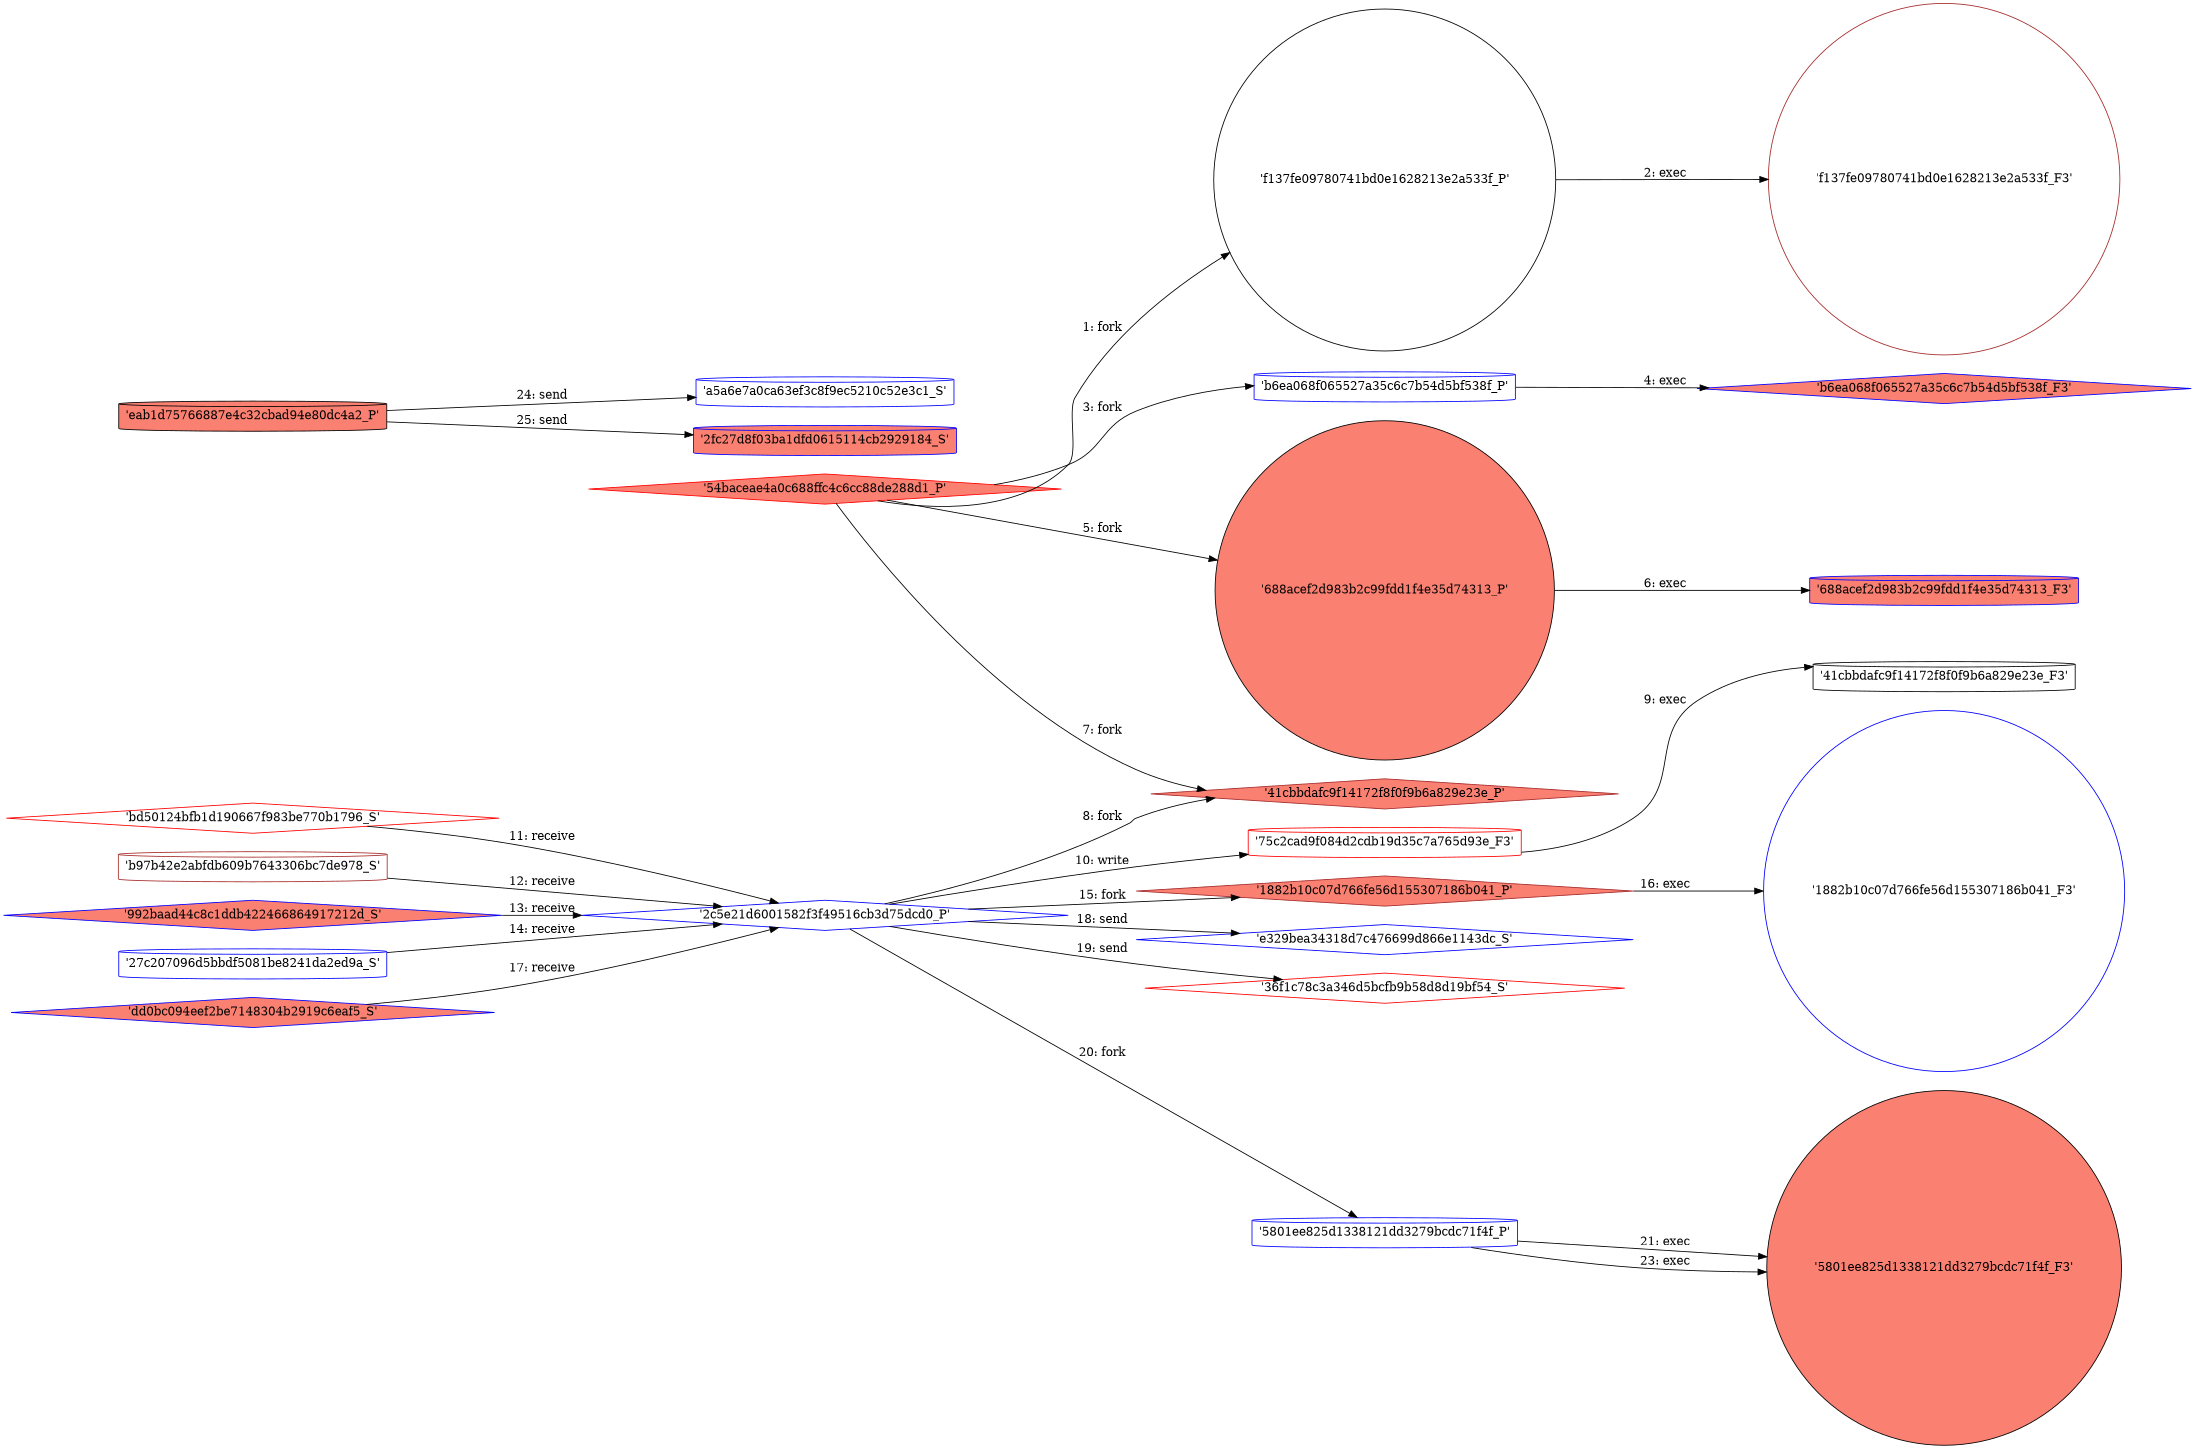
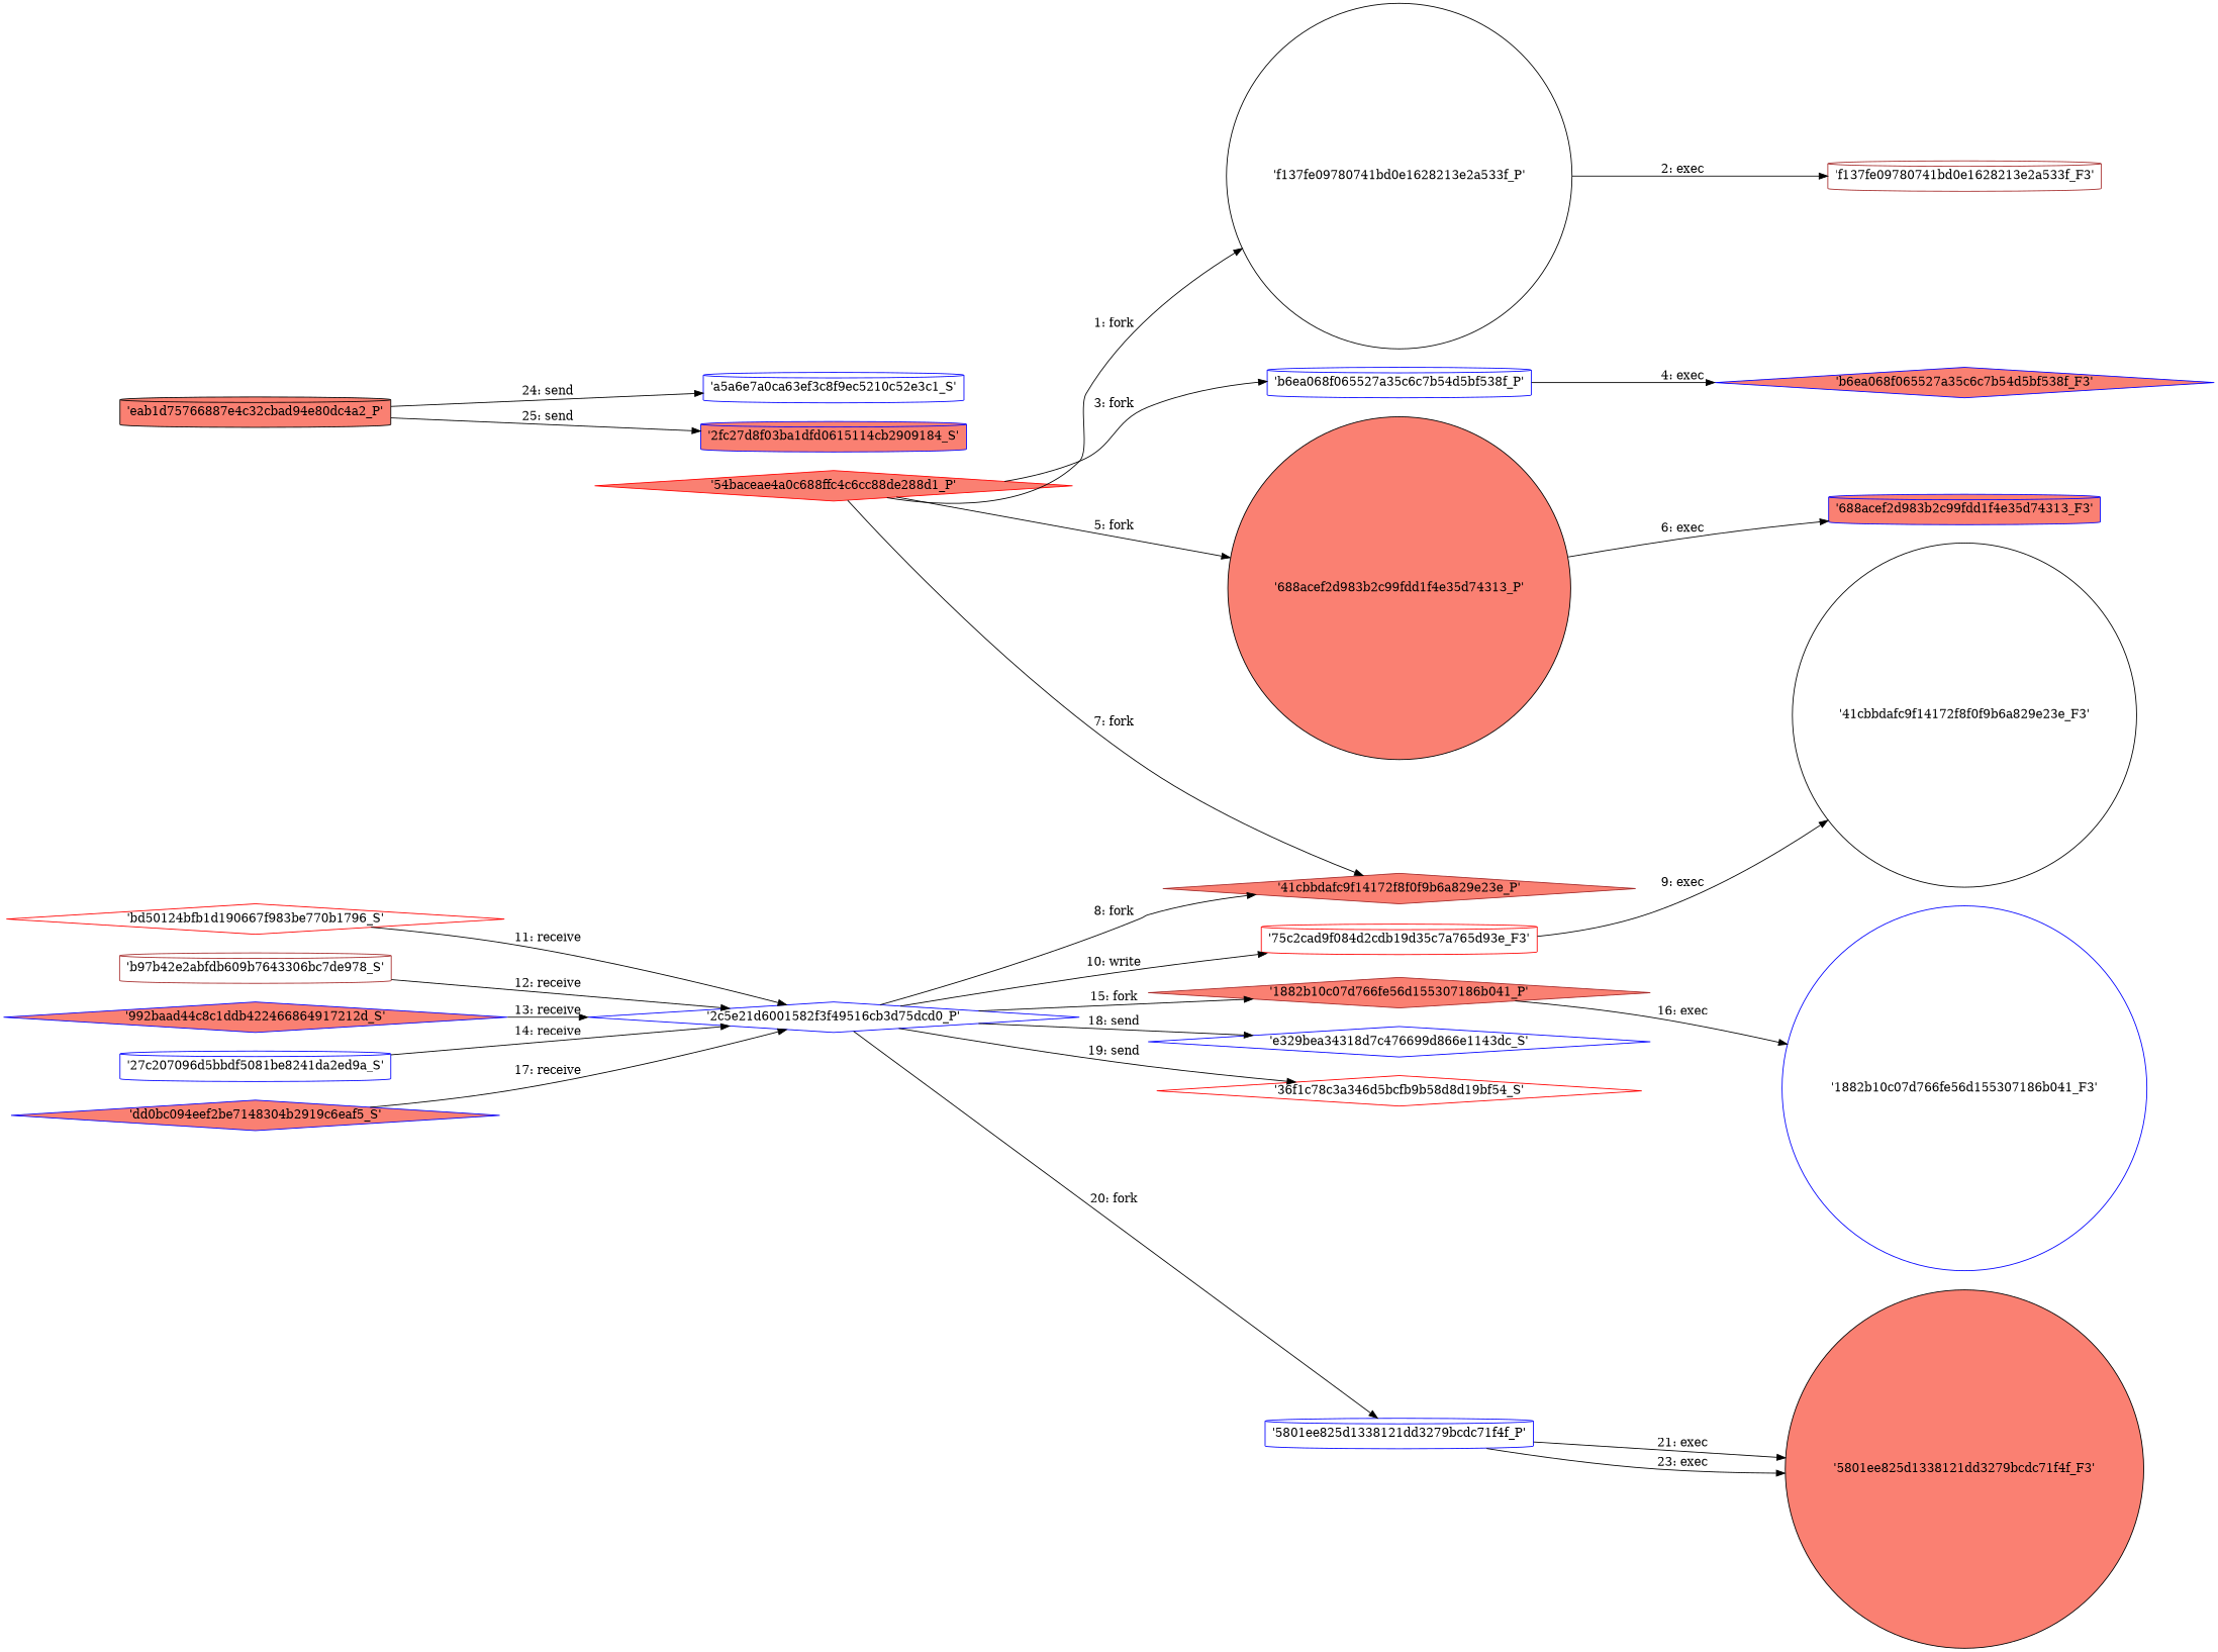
  digraph {
    engine=neato
    fixedsize=false
    fontsize=10
    nodesep=0.3
    rankdir=LR
    ranksep=0
    splines=true
    node [color=blue fillcolor=white node_type=Process shape=diamond style=filled]
    "'54baceae4a0c688ffc4c6cc88de288d1_P'" [color=red fillcolor=salmon]
    "'f137fe09780741bd0e1628213e2a533f_P'" [color=black shape=circle]
    "'b6ea068f065527a35c6c7b54d5bf538f_P'" [shape=cylinder]
    "'688acef2d983b2c99fdd1f4e35d74313_P'" [color=black fillcolor=salmon shape=circle]
    "'41cbbdafc9f14172f8f0f9b6a829e23e_P'" [color=brown fillcolor=salmon]
-   "'f137fe09780741bd0e1628213e2a533f_F3'" [color=brown node_type=File shape=circle]
+   "'f137fe09780741bd0e1628213e2a533f_F3'" [color=brown node_type=File shape=cylinder]
    "'b6ea068f065527a35c6c7b54d5bf538f_F3'" [fillcolor=salmon node_type=File]
    "'688acef2d983b2c99fdd1f4e35d74313_F3'" [fillcolor=salmon node_type=File shape=cylinder]
-   "'41cbbdafc9f14172f8f0f9b6a829e23e_F3'" [color=black node_type=File shape=cylinder]
+   "'41cbbdafc9f14172f8f0f9b6a829e23e_F3'" [color=black node_type=File shape=circle]
    "'2c5e21d6001582f3f49516cb3d75dcd0_P'"
    "'75c2cad9f084d2cdb19d35c7a765d93e_F3'" [color=red node_type=file shape=cylinder]
    "'1882b10c07d766fe56d155307186b041_P'" [color=brown fillcolor=salmon]
    "'e329bea34318d7c476699d866e1143dc_S'" [node_type=Socket]
    "'36f1c78c3a346d5bcfb9b58d8d19bf54_S'" [color=red node_type=Socket]
    "'5801ee825d1338121dd3279bcdc71f4f_P'" [shape=cylinder]
    "'1882b10c07d766fe56d155307186b041_F3'" [node_type=File shape=circle]
    "'5801ee825d1338121dd3279bcdc71f4f_F3'" [color=black fillcolor=salmon node_type=File shape=circle]
    "'bd50124bfb1d190667f983be770b1796_S'" [color=red node_type=Socket]
    "'b97b42e2abfdb609b7643306bc7de978_S'" [color=brown node_type=Socket shape=cylinder]
    "'992baad44c8c1ddb422466864917212d_S'" [fillcolor=salmon node_type=Socket]
    "'27c207096d5bbdf5081be8241da2ed9a_S'" [node_type=Socket shape=cylinder]
    "'dd0bc094eef2be7148304b2919c6eaf5_S'" [fillcolor=salmon node_type=Socket]
    "'eab1d75766887e4c32cbad94e80dc4a2_P'" [color=black fillcolor=salmon shape=cylinder]
    "'a5a6e7a0ca63ef3c8f9ec5210c52e3c1_S'" [node_type=Socket shape=cylinder]
-   "'2fc27d8f03ba1dfd0615114cb2909184_S'" [fillcolor=salmon node_type=Socket shape=cylinder label="'2fc27d8f03ba1dfd0615114cb2929184_S'"]
+   "'2fc27d8f03ba1dfd0615114cb2909184_S'" [fillcolor=salmon node_type=Socket shape=cylinder]
    "'54baceae4a0c688ffc4c6cc88de288d1_P'" -> "'f137fe09780741bd0e1628213e2a533f_P'" [label="1: fork"]
    "'54baceae4a0c688ffc4c6cc88de288d1_P'" -> "'b6ea068f065527a35c6c7b54d5bf538f_P'" [label="3: fork"]
    "'54baceae4a0c688ffc4c6cc88de288d1_P'" -> "'688acef2d983b2c99fdd1f4e35d74313_P'" [label="5: fork"]
    "'54baceae4a0c688ffc4c6cc88de288d1_P'" -> "'41cbbdafc9f14172f8f0f9b6a829e23e_P'" [label="7: fork"]
    "'f137fe09780741bd0e1628213e2a533f_P'" -> "'f137fe09780741bd0e1628213e2a533f_F3'" [label="2: exec"]
    "'b6ea068f065527a35c6c7b54d5bf538f_P'" -> "'b6ea068f065527a35c6c7b54d5bf538f_F3'" [label="4: exec"]
    "'688acef2d983b2c99fdd1f4e35d74313_P'" -> "'688acef2d983b2c99fdd1f4e35d74313_F3'" [label="6: exec"]
    "'2c5e21d6001582f3f49516cb3d75dcd0_P'" -> "'41cbbdafc9f14172f8f0f9b6a829e23e_P'" [label="8: fork"]
    "'2c5e21d6001582f3f49516cb3d75dcd0_P'" -> "'75c2cad9f084d2cdb19d35c7a765d93e_F3'" [label="10: write"]
    "'2c5e21d6001582f3f49516cb3d75dcd0_P'" -> "'1882b10c07d766fe56d155307186b041_P'" [label="15: fork"]
    "'2c5e21d6001582f3f49516cb3d75dcd0_P'" -> "'e329bea34318d7c476699d866e1143dc_S'" [label="18: send"]
    "'2c5e21d6001582f3f49516cb3d75dcd0_P'" -> "'36f1c78c3a346d5bcfb9b58d8d19bf54_S'" [label="19: send"]
    "'2c5e21d6001582f3f49516cb3d75dcd0_P'" -> "'5801ee825d1338121dd3279bcdc71f4f_P'" [label="20: fork"]
    "'75c2cad9f084d2cdb19d35c7a765d93e_F3'" -> "'41cbbdafc9f14172f8f0f9b6a829e23e_F3'" [label="9: exec"]
    "'1882b10c07d766fe56d155307186b041_P'" -> "'1882b10c07d766fe56d155307186b041_F3'" [label="16: exec"]
    "'5801ee825d1338121dd3279bcdc71f4f_P'" -> "'5801ee825d1338121dd3279bcdc71f4f_F3'" [label="21: exec"]
    "'5801ee825d1338121dd3279bcdc71f4f_P'" -> "'5801ee825d1338121dd3279bcdc71f4f_F3'" [label="23: exec"]
    "'bd50124bfb1d190667f983be770b1796_S'" -> "'2c5e21d6001582f3f49516cb3d75dcd0_P'" [label="11: receive"]
    "'b97b42e2abfdb609b7643306bc7de978_S'" -> "'2c5e21d6001582f3f49516cb3d75dcd0_P'" [label="12: receive"]
    "'992baad44c8c1ddb422466864917212d_S'" -> "'2c5e21d6001582f3f49516cb3d75dcd0_P'" [label="13: receive"]
    "'27c207096d5bbdf5081be8241da2ed9a_S'" -> "'2c5e21d6001582f3f49516cb3d75dcd0_P'" [label="14: receive"]
    "'dd0bc094eef2be7148304b2919c6eaf5_S'" -> "'2c5e21d6001582f3f49516cb3d75dcd0_P'" [label="17: receive"]
    "'eab1d75766887e4c32cbad94e80dc4a2_P'" -> "'a5a6e7a0ca63ef3c8f9ec5210c52e3c1_S'" [label="24: send"]
    "'eab1d75766887e4c32cbad94e80dc4a2_P'" -> "'2fc27d8f03ba1dfd0615114cb2909184_S'" [label="25: send"]
  }
